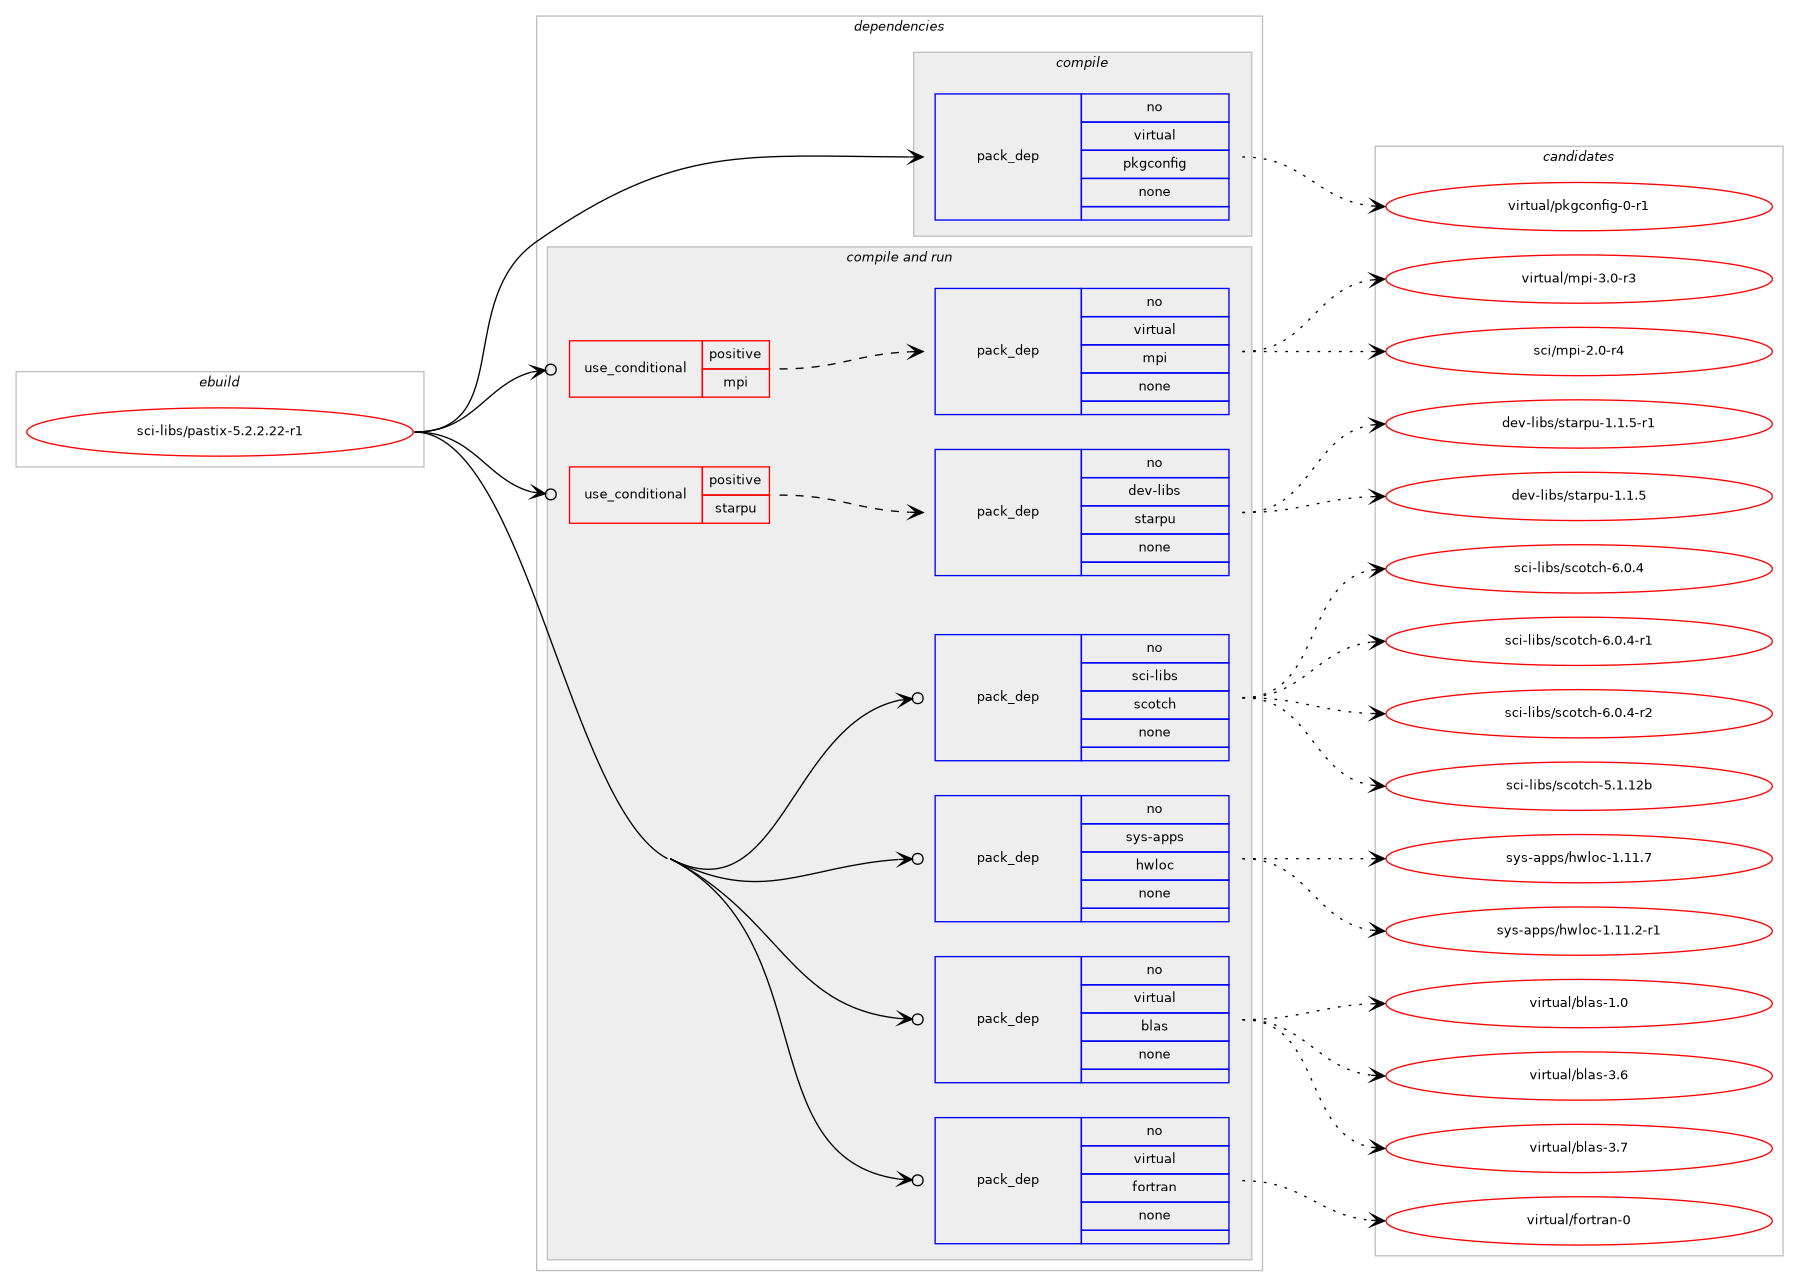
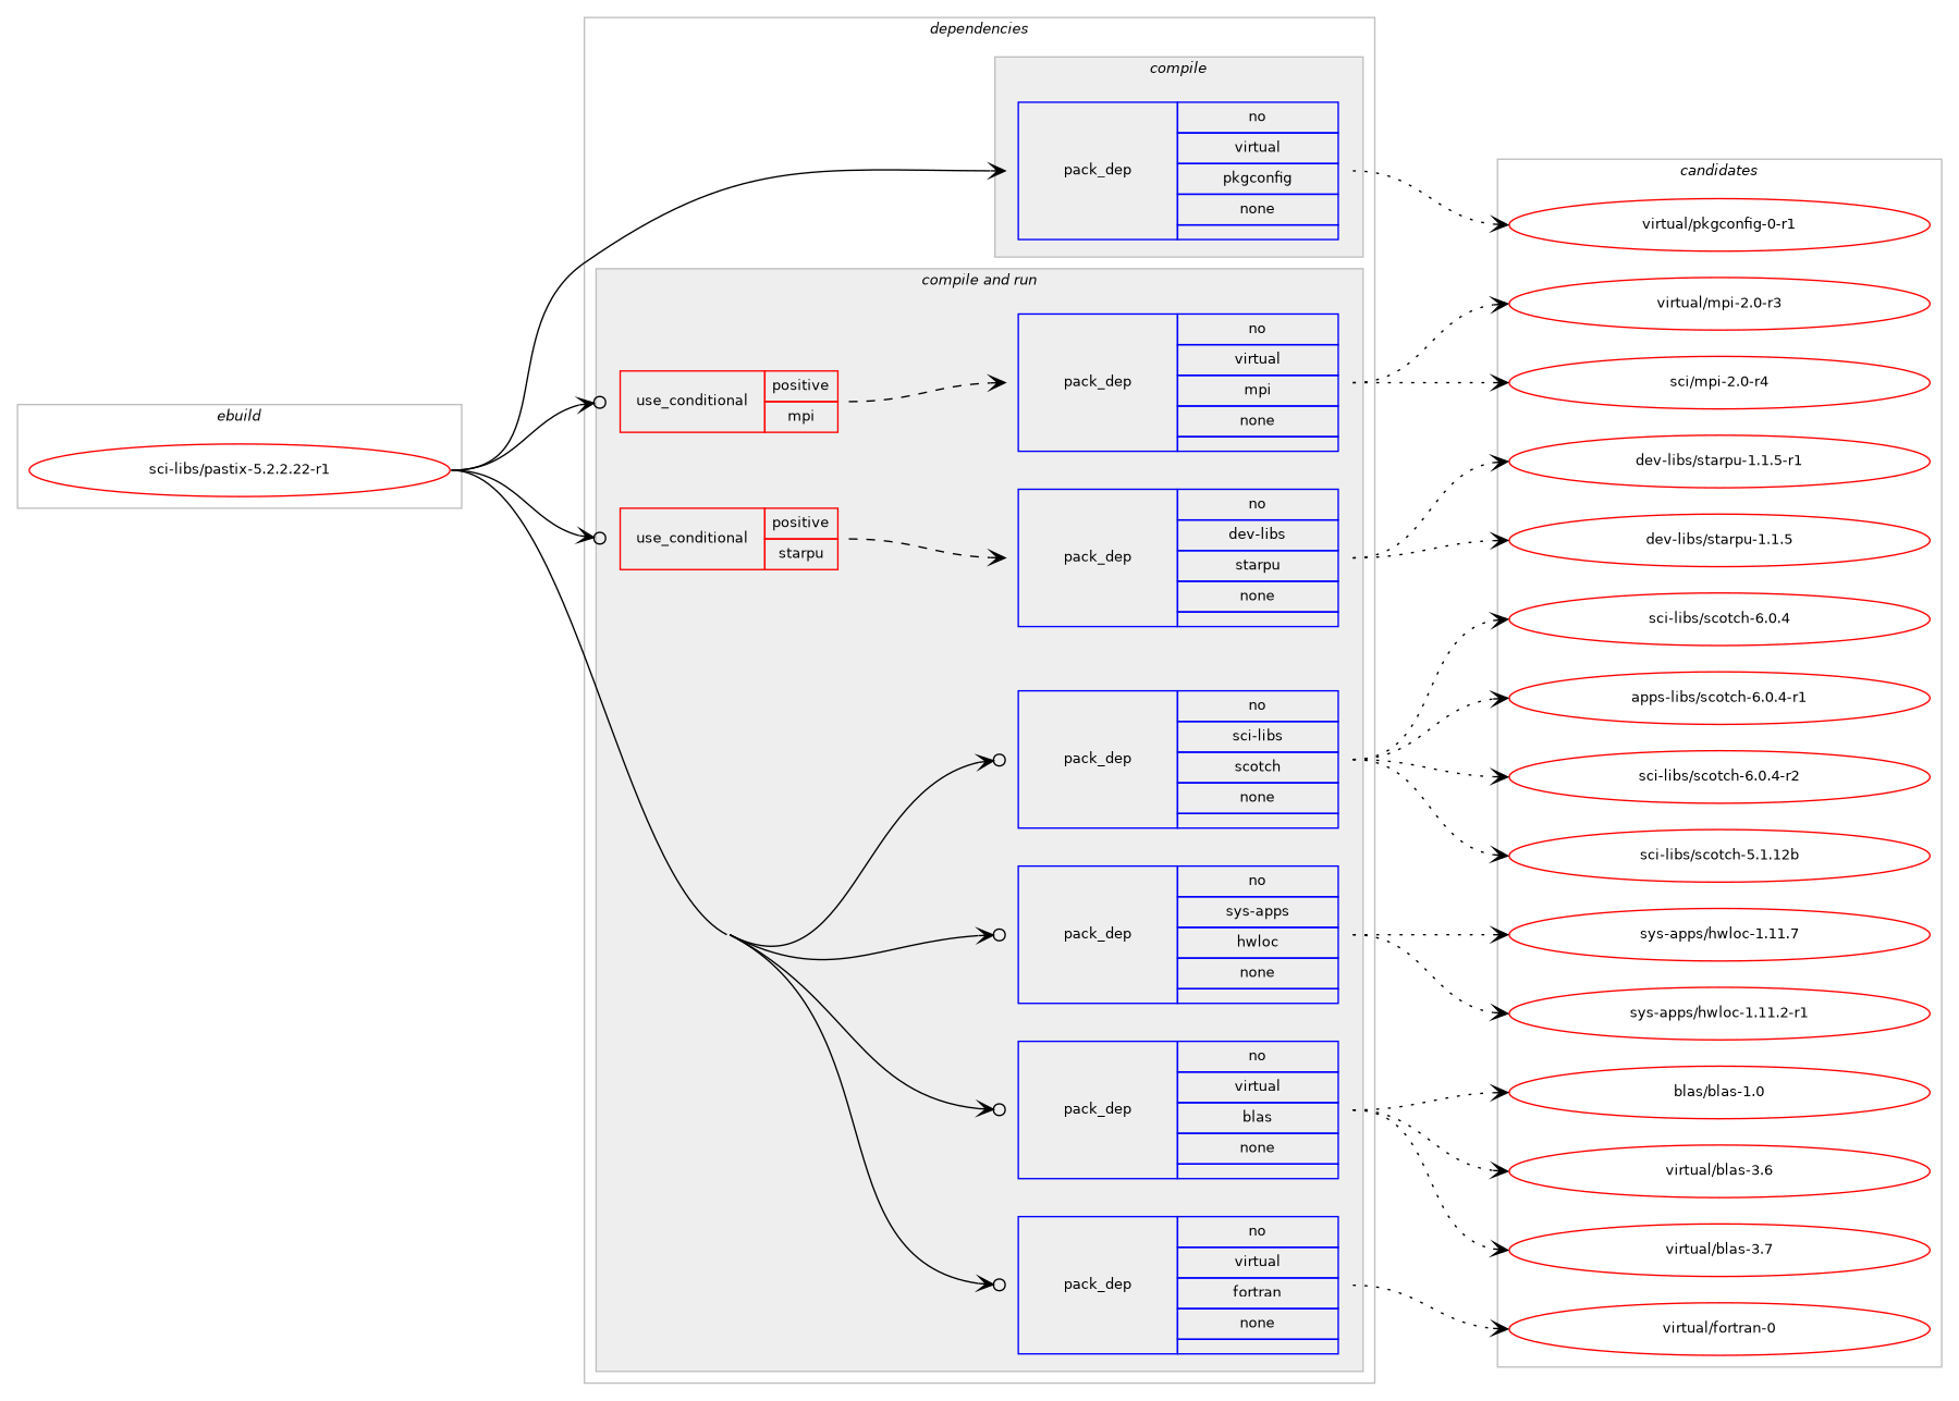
  digraph {
    compound=true
    concentrate=true
    fontname=Helvetica
    fontsize=10
    newrank=true
    rankdir=LR
    ranksep=1.5
    node [color=red fontname=Helvetica fontsize=10]
    edge [arrowhead=vee headport=w style=dotted tailport=e weight=100]
    n1 [label="sci-libs/pastix-5.2.2.22-r1" width=4]
    n2 [color=blue label=<<TABLE BORDER="0" CELLBORDER="1" CELLSPACING="0" CELLPADDING="4" WIDTH="220"><TR><TD ROWSPAN="6" CELLPADDING="30">pack_dep</TD></TR><TR><TD WIDTH="110">no</TD></TR><TR><TD>virtual</TD></TR><TR><TD>pkgconfig</TD></TR><TR><TD>none</TD></TR><TR><TD></TD></TR></TABLE>> shape=none]
    n3 [color=blue label=<<TABLE BORDER="0" CELLBORDER="1" CELLSPACING="0" CELLPADDING="4" WIDTH="220"><TR><TD ROWSPAN="6" CELLPADDING="30">pack_dep</TD></TR><TR><TD WIDTH="110">no</TD></TR><TR><TD>virtual</TD></TR><TR><TD>mpi</TD></TR><TR><TD>none</TD></TR><TR><TD></TD></TR></TABLE>> shape=none]
    n4 [label=<<TABLE BORDER="0" CELLBORDER="1" CELLSPACING="0" CELLPADDING="4"><TR><TD ROWSPAN="3" CELLPADDING="10">use_conditional</TD></TR><TR><TD>positive</TD></TR><TR><TD>mpi</TD></TR></TABLE>> shape=none]
    n5 [color=blue label=<<TABLE BORDER="0" CELLBORDER="1" CELLSPACING="0" CELLPADDING="4" WIDTH="220"><TR><TD ROWSPAN="6" CELLPADDING="30">pack_dep</TD></TR><TR><TD WIDTH="110">no</TD></TR><TR><TD>dev-libs</TD></TR><TR><TD>starpu</TD></TR><TR><TD>none</TD></TR><TR><TD></TD></TR></TABLE>> shape=none]
    n6 [label=<<TABLE BORDER="0" CELLBORDER="1" CELLSPACING="0" CELLPADDING="4"><TR><TD ROWSPAN="3" CELLPADDING="10">use_conditional</TD></TR><TR><TD>positive</TD></TR><TR><TD>starpu</TD></TR></TABLE>> shape=none]
    n7 [color=blue label=<<TABLE BORDER="0" CELLBORDER="1" CELLSPACING="0" CELLPADDING="4" WIDTH="220"><TR><TD ROWSPAN="6" CELLPADDING="30">pack_dep</TD></TR><TR><TD WIDTH="110">no</TD></TR><TR><TD>sci-libs</TD></TR><TR><TD>scotch</TD></TR><TR><TD>none</TD></TR><TR><TD></TD></TR></TABLE>> shape=none]
    n8 [color=blue label=<<TABLE BORDER="0" CELLBORDER="1" CELLSPACING="0" CELLPADDING="4" WIDTH="220"><TR><TD ROWSPAN="6" CELLPADDING="30">pack_dep</TD></TR><TR><TD WIDTH="110">no</TD></TR><TR><TD>sys-apps</TD></TR><TR><TD>hwloc</TD></TR><TR><TD>none</TD></TR><TR><TD></TD></TR></TABLE>> shape=none]
    n9 [color=blue label=<<TABLE BORDER="0" CELLBORDER="1" CELLSPACING="0" CELLPADDING="4" WIDTH="220"><TR><TD ROWSPAN="6" CELLPADDING="30">pack_dep</TD></TR><TR><TD WIDTH="110">no</TD></TR><TR><TD>virtual</TD></TR><TR><TD>blas</TD></TR><TR><TD>none</TD></TR><TR><TD></TD></TR></TABLE>> shape=none]
    n10 [color=blue label=<<TABLE BORDER="0" CELLBORDER="1" CELLSPACING="0" CELLPADDING="4" WIDTH="220"><TR><TD ROWSPAN="6" CELLPADDING="30">pack_dep</TD></TR><TR><TD WIDTH="110">no</TD></TR><TR><TD>virtual</TD></TR><TR><TD>fortran</TD></TR><TR><TD>none</TD></TR><TR><TD></TD></TR></TABLE>> shape=none]
-   n11 [label="virtual/mpi-3.0-r3" width=4]
+   n11 [label="virtual/mpi-2.0-r3" width=4]
    n12 [label="sci/mpi-2.0-r4" width=4]
    n13 [label="virtual/pkgconfig-0-r1" width=4]
    n14 [label="dev-libs/starpu-1.1.5" width=4]
    n15 [label="dev-libs/starpu-1.1.5-r1" width=4]
    n16 [label="sci-libs/scotch-5.1.12b" width=4]
    n17 [label="sci-libs/scotch-6.0.4" width=4]
-   n18 [label="sci-libs/scotch-6.0.4-r1" width=4]
+   n18 [label="apps-libs/scotch-6.0.4-r1" width=4]
    n19 [label="sci-libs/scotch-6.0.4-r2" width=4]
    n20 [label="sys-apps/hwloc-1.11.2-r1" width=4]
    n21 [label="sys-apps/hwloc-1.11.7" width=4]
-   n22 [label="virtual/blas-1.0" width=4]
+   n22 [label="blas/blas-1.0" width=4]
    n23 [label="virtual/blas-3.6" width=4]
    n24 [label="virtual/blas-3.7" width=4]
    n25 [label="virtual/fortran-0" width=4]
    subgraph cluster_1 {
      color=gray
      label=<<i>ebuild</i>>
      rank=same
      n1
    }
    subgraph cluster_2 {
      color=gray
      label=<<i>dependencies</i>>
      subgraph cluster_3 {
        color=gray
        fillcolor="#eeeeee"
        label=<<i>compile</i>>
        style=filled
        subgraph sub_4 {
          color=gray
          fillcolor="#eeeeee"
          label=<<i>compile</i>>
          style=filled
          n2
        }
      }
      subgraph cluster_5 {
        color=gray
        fillcolor="#eeeeee"
        label=<<i>compile and run</i>>
        style=filled
        subgraph sub_6 {
          color=gray
          fillcolor="#eeeeee"
          label=<<i>compile and run</i>>
          style=filled
          n4
          subgraph sub_7 {
            color=gray
            fillcolor="#eeeeee"
            label=<<i>compile and run</i>>
            style=filled
            n3
          }
        }
        subgraph sub_8 {
          color=gray
          fillcolor="#eeeeee"
          label=<<i>compile and run</i>>
          style=filled
          n6
          subgraph sub_9 {
            color=gray
            fillcolor="#eeeeee"
            label=<<i>compile and run</i>>
            style=filled
            n5
          }
        }
        subgraph sub_10 {
          color=gray
          fillcolor="#eeeeee"
          label=<<i>compile and run</i>>
          style=filled
          n7
        }
        subgraph sub_11 {
          color=gray
          fillcolor="#eeeeee"
          label=<<i>compile and run</i>>
          style=filled
          n8
        }
        subgraph sub_12 {
          color=gray
          fillcolor="#eeeeee"
          label=<<i>compile and run</i>>
          style=filled
          n9
        }
        subgraph sub_13 {
          color=gray
          fillcolor="#eeeeee"
          label=<<i>compile and run</i>>
          style=filled
          n10
        }
      }
      subgraph cluster_14 {
        color=gray
        fillcolor="#eeeeee"
        label=<<i>run</i>>
        style=filled
      }
    }
    subgraph cluster_15 {
      color=gray
      label=<<i>candidates</i>>
      rank=same
      subgraph sub_16 {
        color=black
        label=<<i>candidates</i>>
        nodesep=1
        rank=same
        n11
        n12
      }
      subgraph sub_17 {
        color=black
        label=<<i>candidates</i>>
        nodesep=1
        rank=same
        n13
      }
      subgraph sub_18 {
        color=black
        label=<<i>candidates</i>>
        nodesep=1
        rank=same
        n14
        n15
      }
      subgraph sub_19 {
        color=black
        label=<<i>candidates</i>>
        nodesep=1
        rank=same
        n16
        n17
        n18
        n19
      }
      subgraph sub_20 {
        color=black
        label=<<i>candidates</i>>
        nodesep=1
        rank=same
        n20
        n21
      }
      subgraph sub_21 {
        color=black
        label=<<i>candidates</i>>
        nodesep=1
        rank=same
        n22
        n23
        n24
      }
      subgraph sub_22 {
        color=black
        label=<<i>candidates</i>>
        nodesep=1
        rank=same
        n25
      }
    }
    n1 -> n2 [style=solid weight=20]
    n1 -> n4 [arrowhead=odotvee style=solid weight=20]
    n1 -> n6 [arrowhead=odotvee style=solid weight=20]
    n1 -> n7 [arrowhead=odotvee style=solid weight=20]
    n1 -> n8 [arrowhead=odotvee style=solid weight=20]
    n1 -> n9 [arrowhead=odotvee style=solid weight=20]
    n1 -> n10 [arrowhead=odotvee style=solid weight=20]
    n2 -> n13
    n3 -> n11
    n3 -> n12
    n4 -> n3 [style=dashed weight=20]
    n5 -> n14
    n5 -> n15
    n6 -> n5 [style=dashed weight=20]
    n7 -> n16
    n7 -> n17
    n7 -> n18
    n7 -> n19
    n8 -> n20
    n8 -> n21
    n9 -> n22
    n9 -> n23
    n9 -> n24
    n10 -> n25
  }
